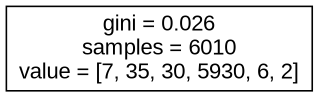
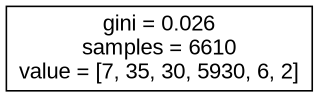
  digraph {
    fontname="Liberation Sans"
-   n1 [label="gini = 0.026\nsamples = 6010\nvalue = [7, 35, 30, 5930, 6, 2]" shape=box fontname="Liberation Sans"]
+   n1 [label="gini = 0.026\nsamples = 6610\nvalue = [7, 35, 30, 5930, 6, 2]" shape=box fontname="Liberation Sans"]
  }
